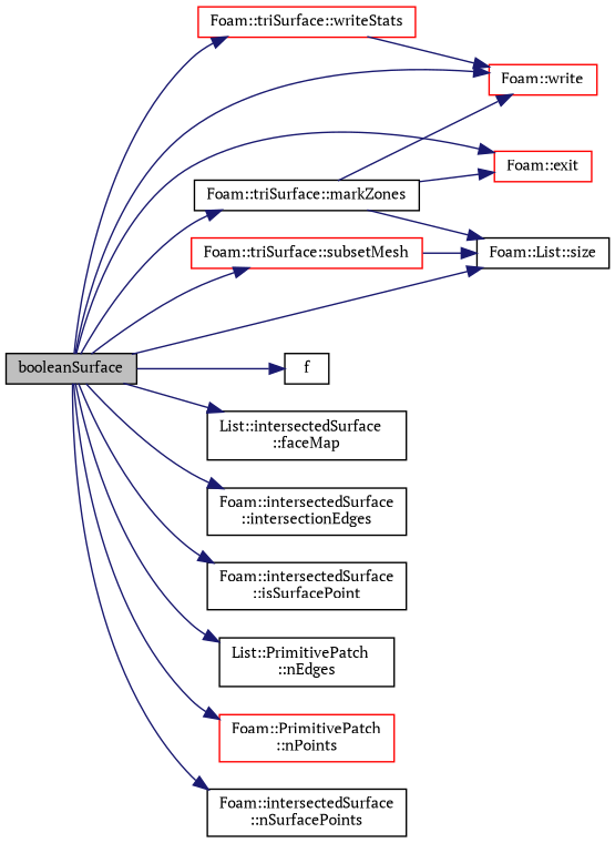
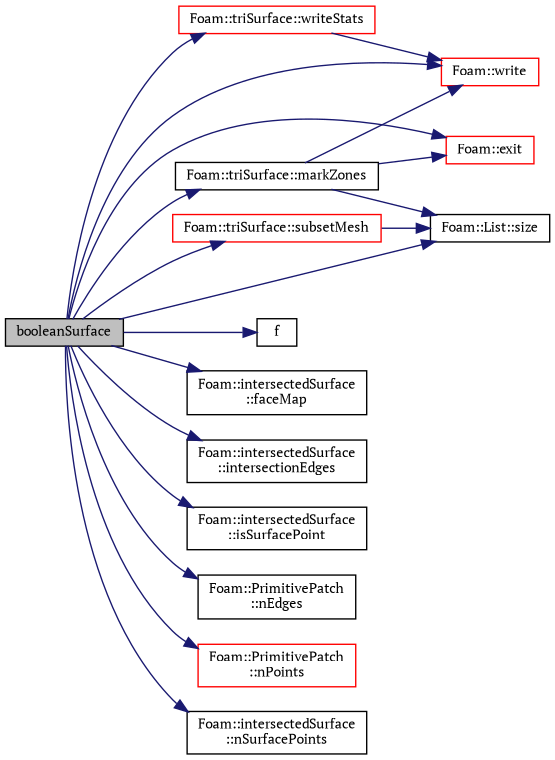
  digraph {
    fontname="PT Serif"
    rankdir=LR
    node [color=black fontname="PT Serif" fontsize=10 shape=record]
    edge [color=midnightblue fontname="PT Serif" fontsize=10 labelfontname=FreeSans labelfontsize=10 style=solid]
    n1 [fillcolor=grey75 fontcolor=black height=0.2 label=booleanSurface style=filled width=0.4]
    n2 [color=red height=0.2 label="Foam::write" width=0.4]
    n3 [color=red height=0.2 label="Foam::exit" width=0.4]
    n4 [height=0.2 label=f width=0.4]
-   n5 [height=0.2 label="List::intersectedSurface\l::faceMap" width=0.4]
+   n5 [height=0.2 label="Foam::intersectedSurface\l::faceMap" width=0.4]
    n6 [height=0.2 label="Foam::intersectedSurface\l::intersectionEdges" width=0.4]
    n7 [height=0.2 label="Foam::intersectedSurface\l::isSurfacePoint" width=0.4]
    n8 [height=0.2 label="Foam::triSurface::markZones" width=0.4]
    n9 [height=0.2 label="Foam::List::size" width=0.4]
-   n10 [height=0.2 label="List::PrimitivePatch\l::nEdges" width=0.4]
+   n10 [height=0.2 label="Foam::PrimitivePatch\l::nEdges" width=0.4]
    n11 [color=red height=0.2 label="Foam::PrimitivePatch\l::nPoints" width=0.4]
    n12 [height=0.2 label="Foam::intersectedSurface\l::nSurfacePoints" width=0.4]
    n13 [color=red height=0.2 label="Foam::triSurface::subsetMesh" width=0.4]
    n14 [color=red height=0.2 label="Foam::triSurface::writeStats" width=0.4]
    n1 -> n2
    n1 -> n3
    n1 -> n4
    n1 -> n5
    n1 -> n6
    n1 -> n7
    n1 -> n8
    n1 -> n9
    n1 -> n10
    n1 -> n11
    n1 -> n12
    n1 -> n13
    n1 -> n14
    n8 -> n2
    n8 -> n3
    n8 -> n9
    n13 -> n9
    n14 -> n2
  }
